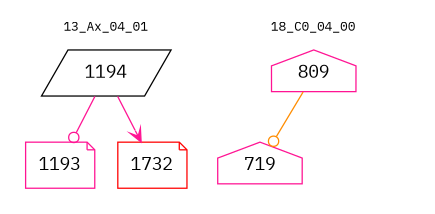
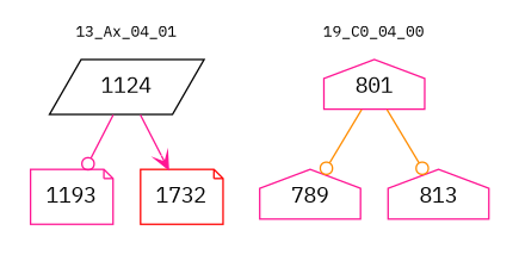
  digraph {
    fontname="IBM Plex Mono"
    node [color=deeppink fontname="IBM Plex Mono" shape=house]
    edge [arrowhead=odot color=deeppink fontname="IBM Plex Mono"]
-   n1 [color=black label=1194 shape=parallelogram]
+   n1 [color=black label=1124 shape=parallelogram]
    n2 [label=1193 shape=note]
    n3 [color=red label=1732 shape=note]
-   n4 [label=809]
-   n5 [label=719]
+   n4 [label=801]
+   n5 [label=789]
+   n6 [label=813]
    subgraph cluster_1 {
      color=white
      fontsize=10
      label="13_Ax_04_01"
      n1
      n2
      n3
    }
    subgraph cluster_2 {
      color=white
      fontsize=10
-     label="18_C0_04_00"
+     label="19_C0_04_00"
      n4
      n5
+     n6
    }
    n1 -> n2
    n1 -> n3 [arrowhead=vee]
    n4 -> n5 [color=darkorange]
+   n4 -> n6 [color=darkorange]
  }
